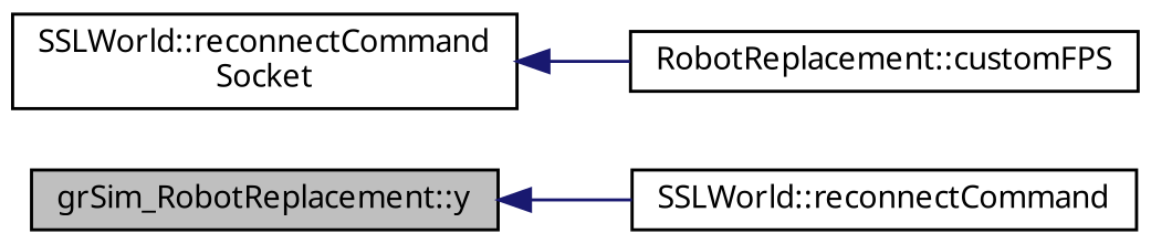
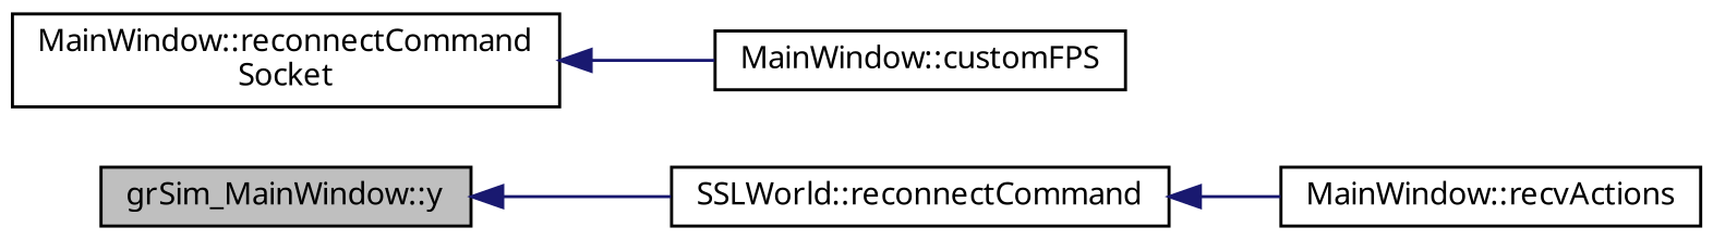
  digraph {
    fontname="Noto Sans"
    rankdir=LR
    node [color=black fillcolor=white fontname="Noto Sans" fontsize=10 shape=record style=filled]
    edge [color=midnightblue dir=back fontname="Noto Sans" fontsize=10 labelfontname=Helvetica labelfontsize=10 style=solid]
-   n1 [fillcolor=grey75 fontcolor=black height=0.2 label="grSim_RobotReplacement::y" width=0.4]
+   n1 [fillcolor=grey75 fontcolor=black height=0.2 label="grSim_MainWindow::y" width=0.4]
    n2 [height=0.2 label="SSLWorld::reconnectCommand" width=0.4]
-   n4 [height=0.2 label="SSLWorld::reconnectCommand\lSocket" width=0.4]
-   n5 [height=0.2 label="RobotReplacement::customFPS" width=0.4]
+   n3 [height=0.2 label="MainWindow::recvActions" width=0.4]
+   n4 [height=0.2 label="MainWindow::reconnectCommand\lSocket" width=0.4]
+   n5 [height=0.2 label="MainWindow::customFPS" width=0.4]
    n1 -> n2
+   n2 -> n3
    n4 -> n5
  }
